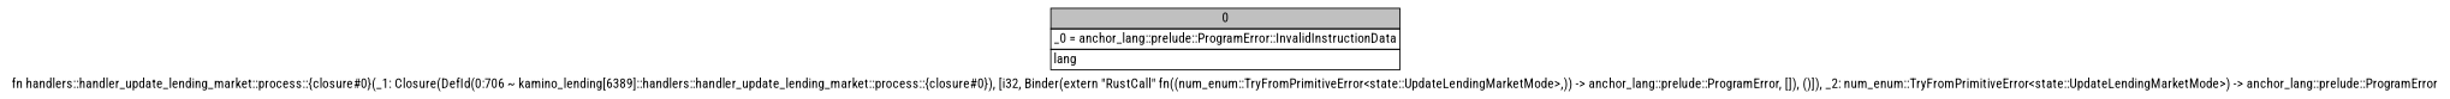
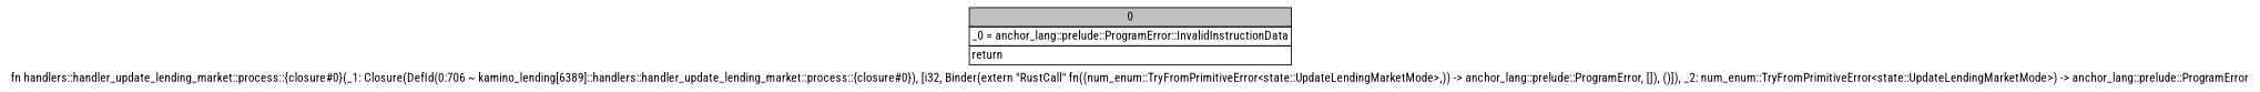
  digraph {
    fontname="Roboto Condensed"
    label=<fn handlers::handler_update_lending_market::process::{closure#0}(_1: Closure(DefId(0:706 ~ kamino_lending[6389]::handlers::handler_update_lending_market::process::{closure#0}), [i32, Binder(extern &quot;RustCall&quot; fn((num_enum::TryFromPrimitiveError&lt;state::UpdateLendingMarketMode&gt;,)) -&gt; anchor_lang::prelude::ProgramError, []), ()]), _2: num_enum::TryFromPrimitiveError&lt;state::UpdateLendingMarketMode&gt;) -&gt; anchor_lang::prelude::ProgramError<br align="left"/>>
-   n1 [fontname="Roboto Condensed" label=<<table border="0" cellborder="1" cellspacing="0"><tr><td bgcolor="gray" align="center" colspan="1">0</td></tr><tr><td align="left" balign="left">_0 = anchor_lang::prelude::ProgramError::InvalidInstructionData<br/></td></tr><tr><td align="left">lang</td></tr></table>> shape=none]
+   n1 [fontname="Roboto Condensed" label=<<table border="0" cellborder="1" cellspacing="0"><tr><td bgcolor="gray" align="center" colspan="1">0</td></tr><tr><td align="left" balign="left">_0 = anchor_lang::prelude::ProgramError::InvalidInstructionData<br/></td></tr><tr><td align="left">return</td></tr></table>> shape=none]
  }
